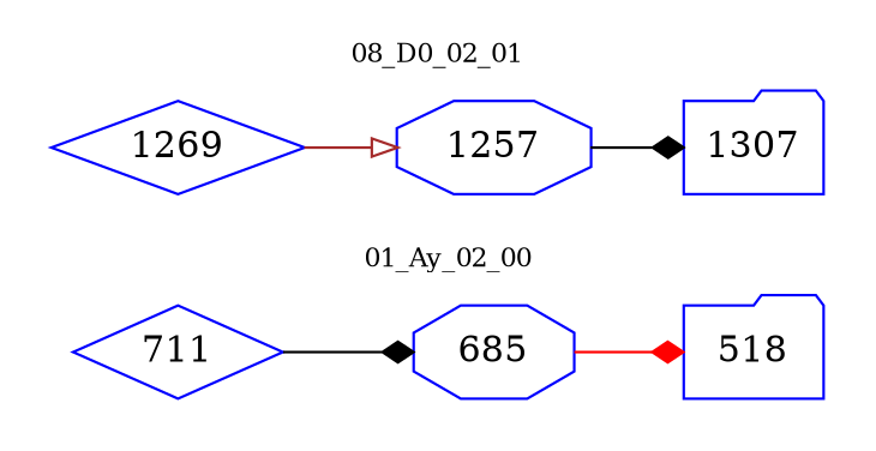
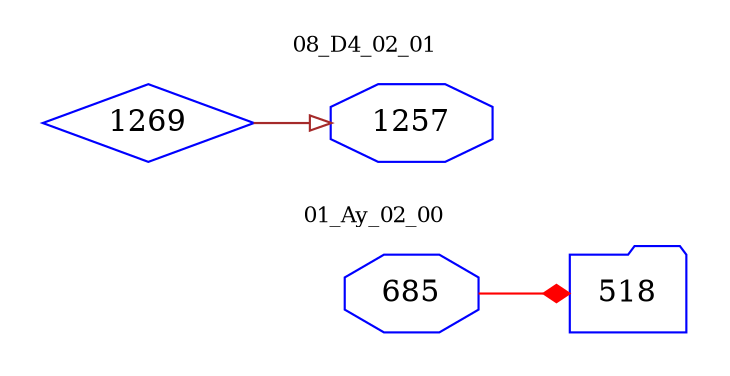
  digraph {
    rankdir=LR
    node [color=blue shape=diamond]
    edge [arrowhead=diamond color=black]
-   n1 [label=711]
    n2 [label=685 shape=octagon]
    n3 [label=518 shape=folder]
    n4 [label=1269]
    n5 [label=1257 shape=octagon]
-   n6 [label=1307 shape=folder]
    subgraph cluster_1 {
      color=white
      fontsize=10
      label="01_Ay_02_00"
-     n1
      n2
      n3
    }
    subgraph cluster_2 {
      color=white
      fontsize=10
-     label="08_D0_02_01"
+     label="08_D4_02_01"
      n4
      n5
-     n6
    }
-   n1 -> n2
    n2 -> n3 [color=red]
    n4 -> n5 [arrowhead=onormal color=brown]
-   n5 -> n6
  }
